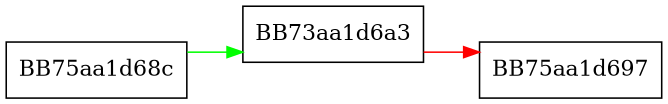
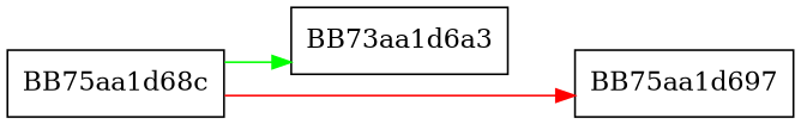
  digraph {
    rankdir=LR
    splines=ortho
    node [shape=box]
    n1 [label=BB73aa1d6a3]
    BB75aa1d68c
    BB75aa1d697
    BB75aa1d68c -> n1 [color=green]
-   n1 -> BB75aa1d697 [color=red]
+   BB75aa1d68c -> BB75aa1d697 [color=red]
  }
